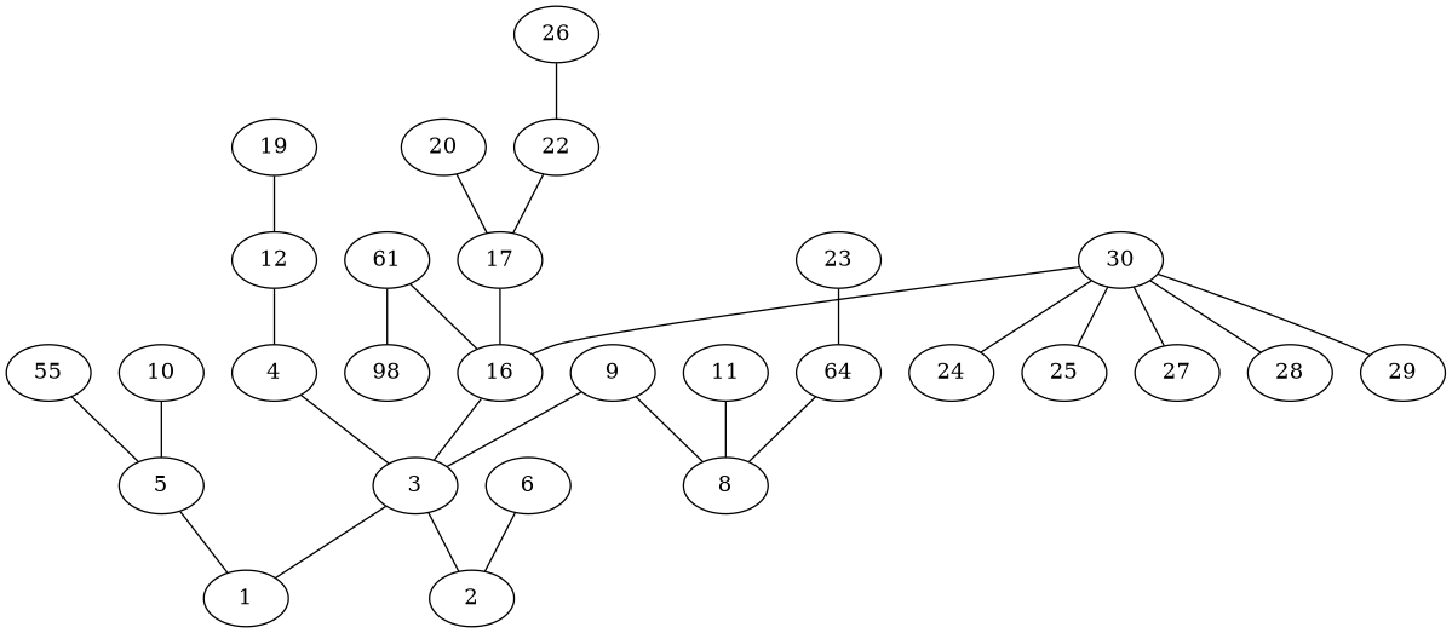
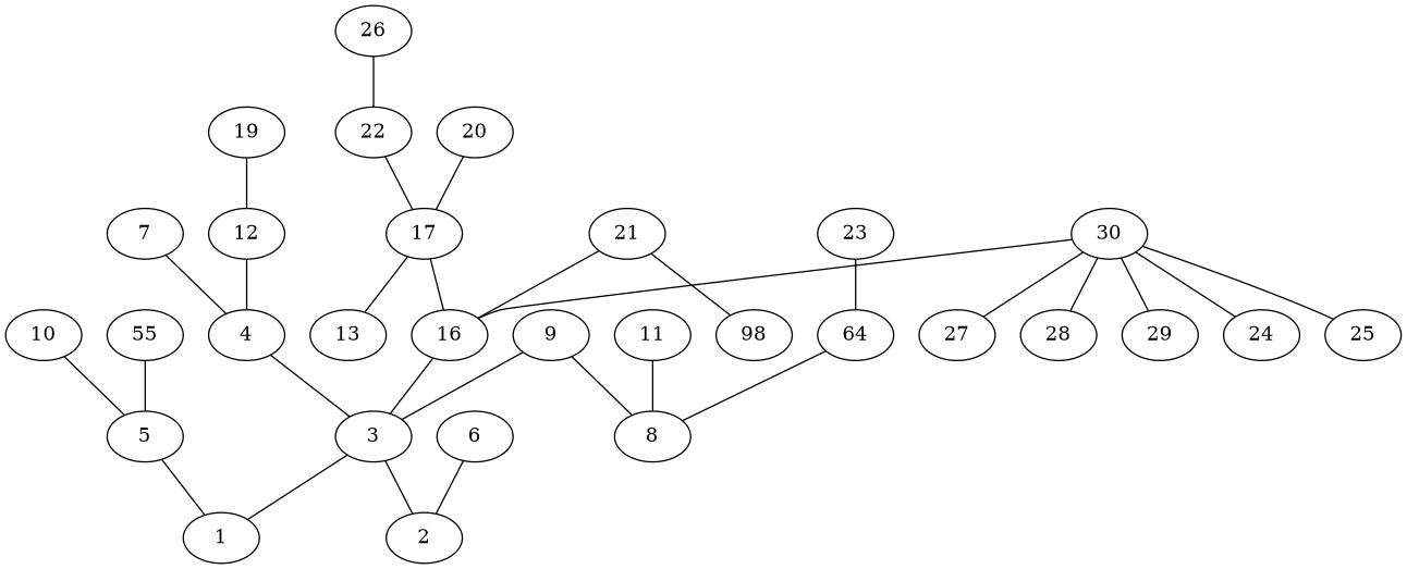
  graph {
    3
    1
    2
    4
    9
    8
    16
    5
    6
+   7
    12
    17
-   21 [label=61]
+   13
+   21
    n15 [label=98]
    30
    24
    25
    27
    28
    29
    10
    n23 [label=55]
    11
    n25 [label=64]
    19
    20
    22
    23
    26
    3 -- 1
    3 -- 2
    4 -- 3
    9 -- 3
    9 -- 8
    16 -- 3
    5 -- 1
    6 -- 2
+   7 -- 4
    12 -- 4
    17 -- 16
+   17 -- 13
    21 -- 16
    21 -- n15
    30 -- 16
    30 -- 24
    30 -- 25
    30 -- 27
    30 -- 28
    30 -- 29
    10 -- 5
    n23 -- 5
    11 -- 8
    n25 -- 8
    19 -- 12
    20 -- 17
    22 -- 17
    23 -- n25
    26 -- 22
  }
